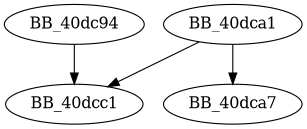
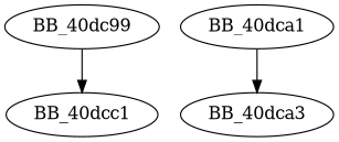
  digraph {
-   BB_40dc94
+   BB_40dc94 [label=BB_40dc99]
    BB_40dcc1
    BB_40dca1
-   BB_40dca7
+   BB_40dca7 [label=BB_40dca3]
    BB_40dc94 -> BB_40dcc1
-   BB_40dca1 -> BB_40dcc1
    BB_40dca1 -> BB_40dca7
  }
